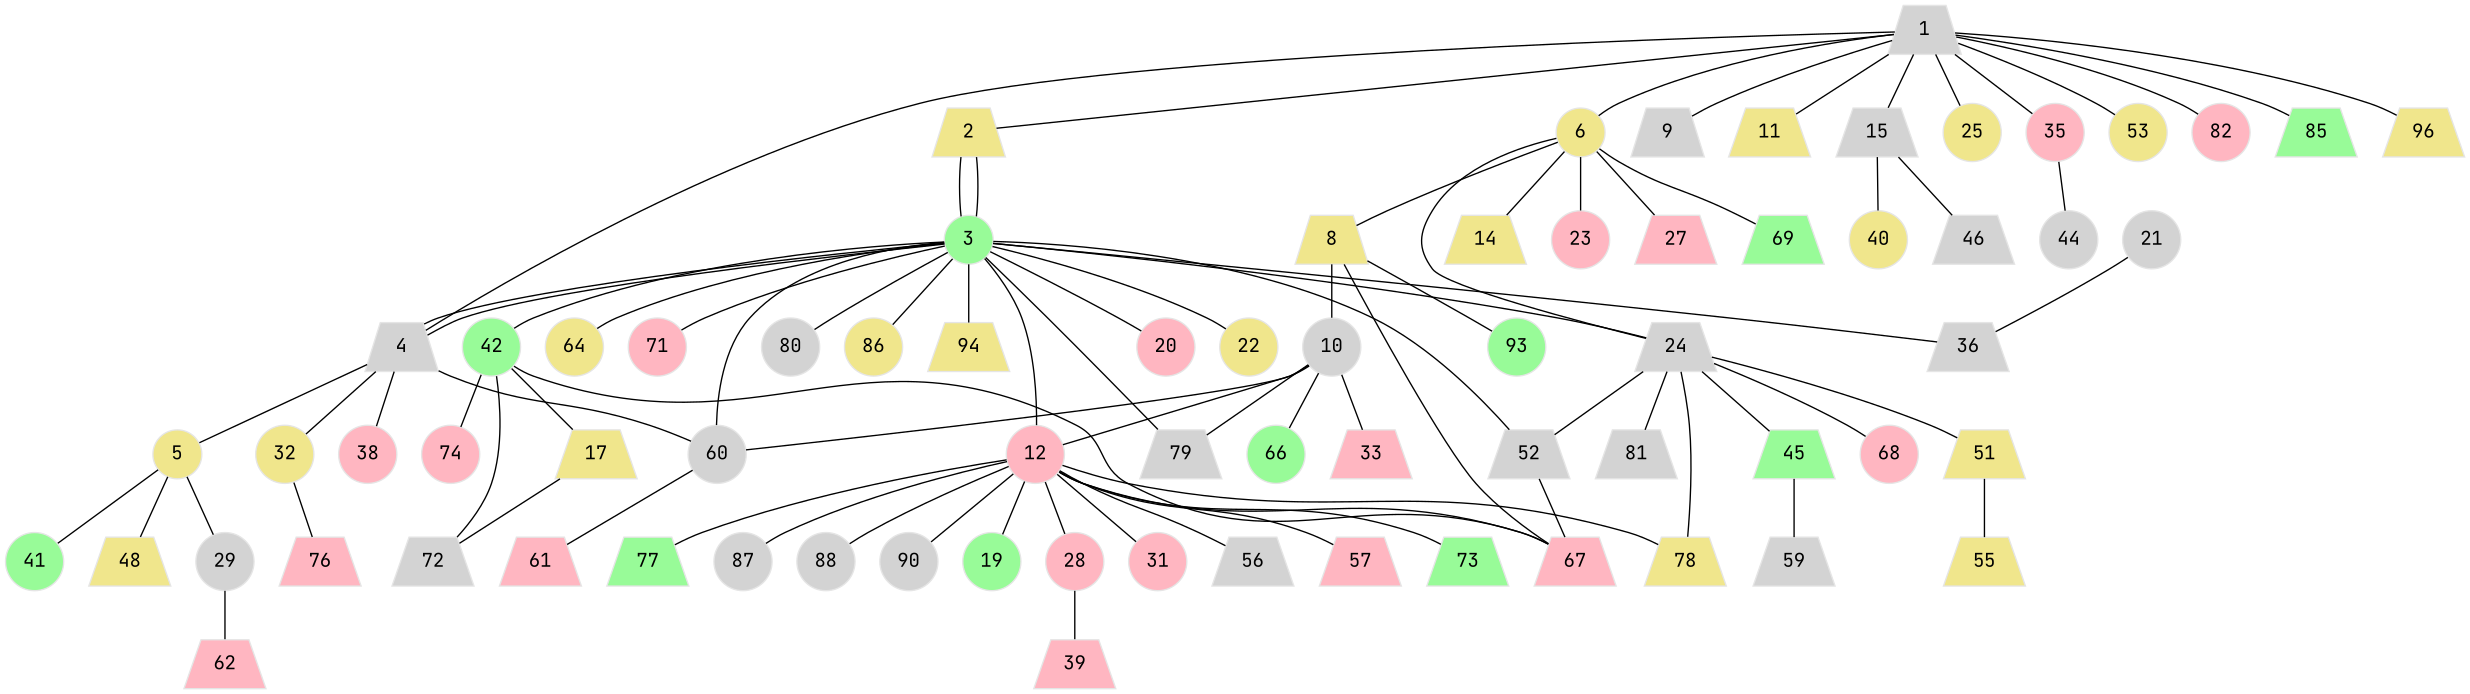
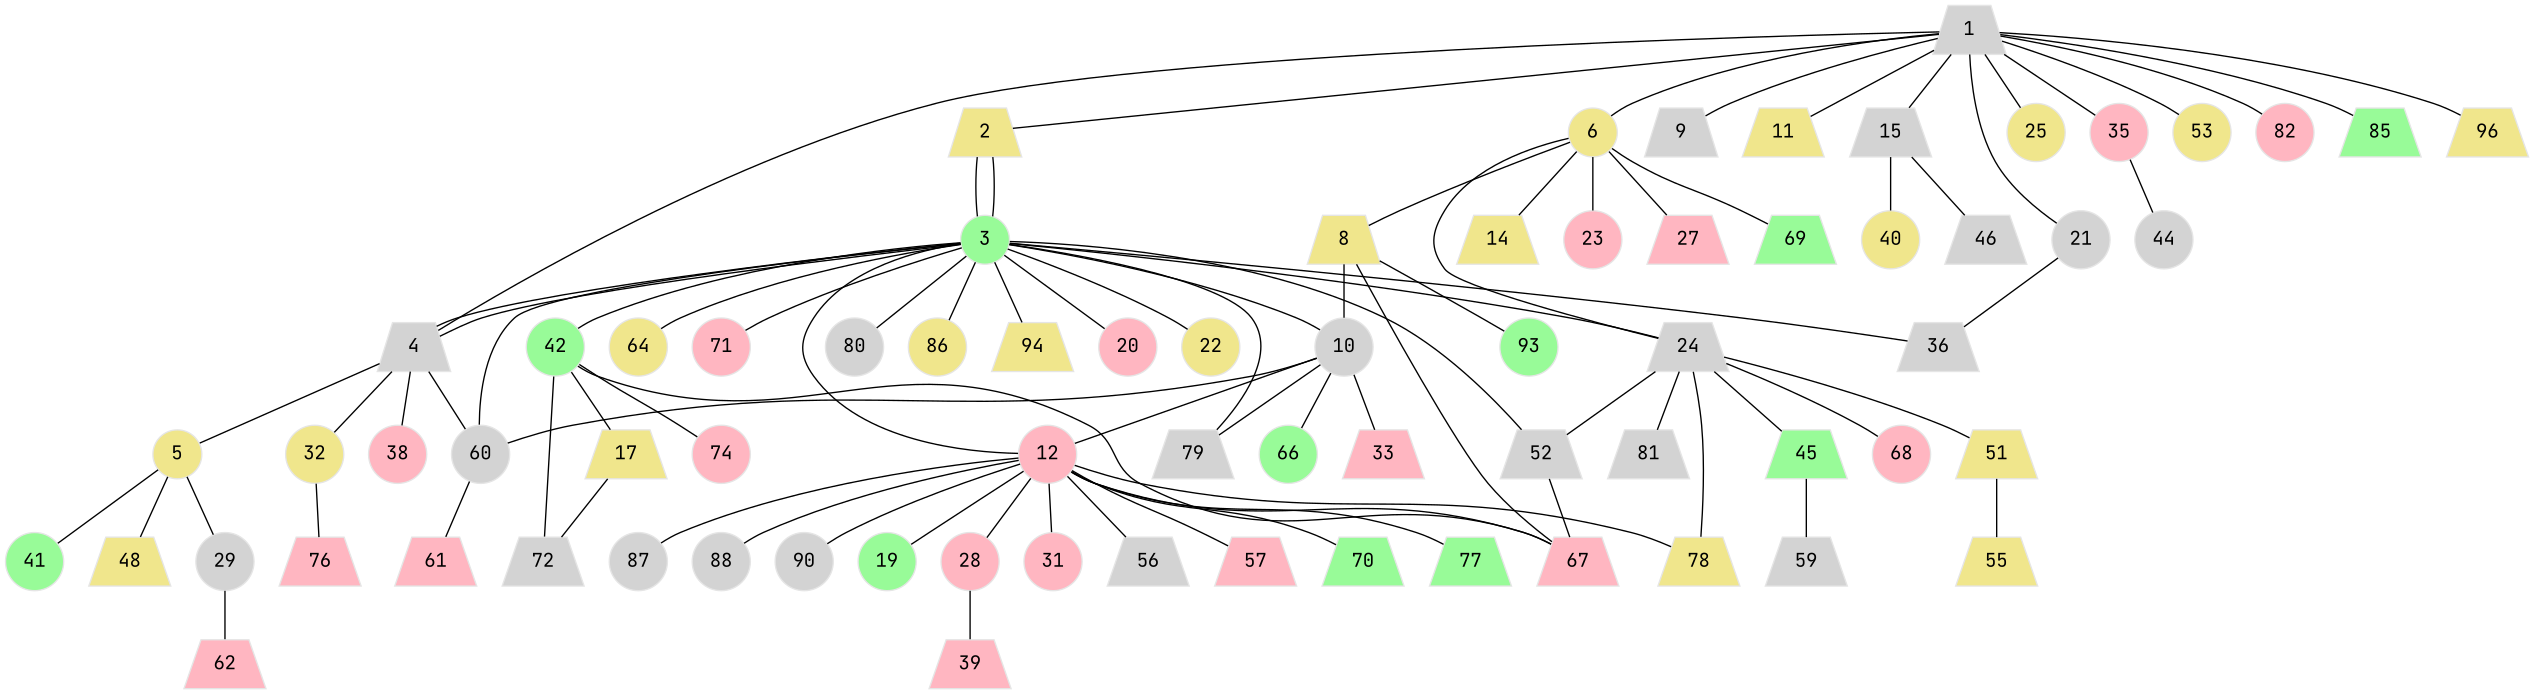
  graph {
    fontname="JetBrains Mono"
    node [color=gray90 fillcolor=lightgrey fontname="JetBrains Mono" shape=trapezium style=filled]
    edge [fontname="JetBrains Mono"]
    1 [super="+65"]
    2 [fillcolor=khaki super="+75"]
    4 [super="+18"]
    6 [fillcolor=khaki shape=circle super="+16"]
    9
    11 [fillcolor=khaki]
    15 [super="+34"]
    21 [shape=circle super="+26"]
    25 [fillcolor=khaki shape=circle]
    35 [fillcolor=lightpink shape=circle super="+83"]
    53 [fillcolor=khaki shape=circle]
    82 [fillcolor=lightpink shape=circle]
    85 [fillcolor=palegreen]
    96 [fillcolor=khaki]
    3 [fillcolor=palegreen shape=circle super="+7"]
    60 [shape=circle super="+89"]
    5 [fillcolor=khaki shape=circle super="+63"]
    32 [fillcolor=khaki shape=circle super="+43"]
    38 [fillcolor=lightpink shape=circle]
    24 [super="+30"]
    8 [fillcolor=khaki super="+73"]
    14 [fillcolor=khaki]
    23 [fillcolor=lightpink shape=circle]
    27 [fillcolor=lightpink]
    69 [fillcolor=palegreen]
    40 [fillcolor=khaki shape=circle]
    46 [super="+54"]
    36 [super="+95"]
    44 [shape=circle super="+97"]
    10 [shape=circle super="+13"]
    12 [fillcolor=lightpink shape=circle super="+50"]
    20 [fillcolor=lightpink shape=circle]
    22 [fillcolor=khaki shape=circle]
    42 [fillcolor=palegreen shape=circle super="+45"]
    52 [super="+99"]
    64 [fillcolor=khaki shape=circle]
    71 [fillcolor=lightpink shape=circle]
    79
    80 [shape=circle]
    86 [fillcolor=khaki shape=circle]
    94 [fillcolor=khaki]
    33 [fillcolor=lightpink]
    66 [fillcolor=palegreen shape=circle]
    67 [fillcolor=lightpink super="+84"]
    19 [fillcolor=palegreen shape=circle]
    28 [fillcolor=lightpink shape=circle super="+37"]
    31 [fillcolor=lightpink shape=circle]
    56
    57 [fillcolor=lightpink]
-   70 [fillcolor=palegreen label=73]
+   70 [fillcolor=palegreen]
    77 [fillcolor=palegreen]
    78 [fillcolor=khaki]
    87 [shape=circle]
    88 [shape=circle]
    90 [shape=circle]
    n56 [fillcolor=palegreen label=45]
    51 [fillcolor=khaki super="+91"]
    68 [fillcolor=lightpink shape=circle]
    81
    17 [fillcolor=khaki super="+92"]
    72
    74 [fillcolor=lightpink shape=circle]
    61 [fillcolor=lightpink]
    29 [shape=circle super="+47"]
    41 [fillcolor=palegreen shape=circle]
    48 [fillcolor=khaki super="+58"]
    76 [fillcolor=lightpink]
    62 [fillcolor=lightpink]
    93 [fillcolor=palegreen shape=circle]
    39 [fillcolor=lightpink]
    59 [super="+98"]
    55 [fillcolor=khaki]
    1 -- 2
    1 -- 4
    1 -- 6
    1 -- 9
    1 -- 11
    1 -- 15
+   1 -- 21
    1 -- 25
    1 -- 35
    1 -- 53
    1 -- 82
    1 -- 85
    1 -- 96
    2 -- 3
    2 -- 3
    4 -- 60
    4 -- 5
    4 -- 32
    4 -- 38
    6 -- 24
    6 -- 8
    6 -- 14
    6 -- 23
    6 -- 27
    6 -- 69
    15 -- 40
    15 -- 46
    21 -- 36
    35 -- 44
    3 -- 4
    3 -- 4
    3 -- 60
    3 -- 24
    3 -- 36
+   3 -- 10
    3 -- 12
    3 -- 20
    3 -- 22
    3 -- 42
    3 -- 52
    3 -- 64
    3 -- 71
    3 -- 79
    3 -- 80
    3 -- 86
    3 -- 94
    60 -- 61
    5 -- 29
    5 -- 41
    5 -- 48
    32 -- 76
    24 -- 52
    24 -- 78
    24 -- n56
    24 -- 51
    24 -- 68
    24 -- 81
    8 -- 10
    8 -- 67
    8 -- 93
    10 -- 60
    10 -- 12
    10 -- 79
    10 -- 33
    10 -- 66
    12 -- 67
    12 -- 19
    12 -- 28
    12 -- 31
    12 -- 56
    12 -- 57
    12 -- 70
    12 -- 77
    12 -- 78
    12 -- 87
    12 -- 88 [weight=2]
    12 -- 90
    42 -- 67
    42 -- 17
    42 -- 72
    42 -- 74
    52 -- 67
    28 -- 39
    n56 -- 59
    51 -- 55
    17 -- 72
    29 -- 62
  }
